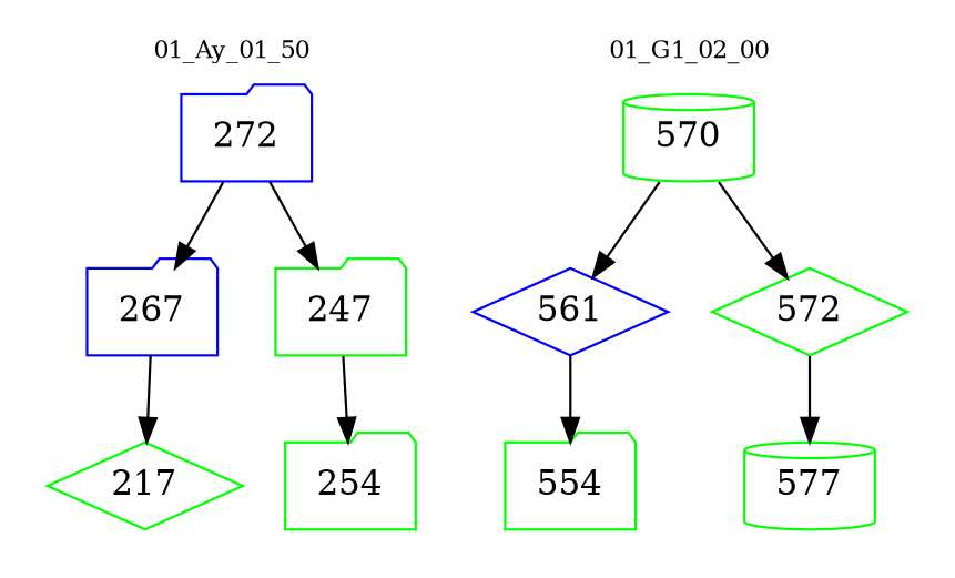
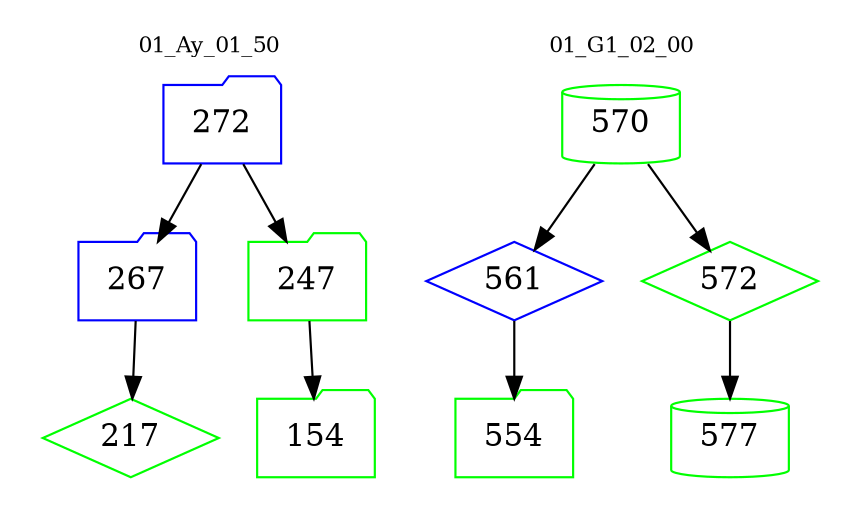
  digraph {
    node [color=green shape=folder]
    edge [color=black]
    n1 [color=blue label=272]
    n2 [color=blue label=267]
    n3 [label=247]
    n4 [label=217 shape=diamond]
-   n5 [label=254]
+   n5 [label=154]
    n6 [label=570 shape=cylinder]
    n7 [color=blue label=561 shape=diamond]
    n8 [label=572 shape=diamond]
    n9 [label=554]
    n10 [label=577 shape=cylinder]
    subgraph cluster_1 {
      color=white
      fontsize=10
      label="01_Ay_01_50"
      n1
      n2
      n3
      n4
      n5
    }
    subgraph cluster_2 {
      color=white
      fontsize=10
      label="01_G1_02_00"
      n6
      n7
      n8
      n9
      n10
    }
    n1 -> n2
    n1 -> n3
    n2 -> n4
    n3 -> n5
    n6 -> n7
    n6 -> n8
    n7 -> n9
    n8 -> n10
  }
